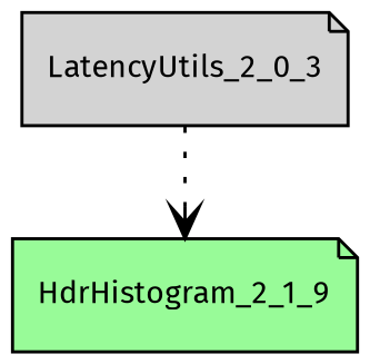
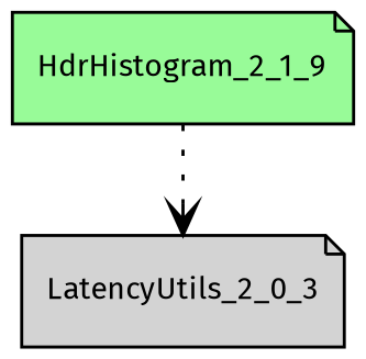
  digraph {
    fontname="Fira Sans"
    node [fontsize=10.0 shape=note style=filled fontname="Fira Sans"]
    LatencyUtils_2_0_3 [fillcolor=lightgrey]
    HdrHistogram_2_1_9 [fillcolor=palegreen]
-   LatencyUtils_2_0_3 -> HdrHistogram_2_1_9 [style=dotted arrowhead=vee fontname="Fira Sans"]
+   HdrHistogram_2_1_9 -> LatencyUtils_2_0_3 [style=dotted arrowhead=vee fontname="Fira Sans"]
  }
